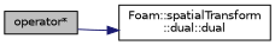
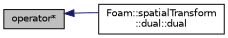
  digraph {
    rankdir=LR
    node [color=black fontname=Helvetica fontsize=10 shape=record]
    n1 [fillcolor=grey75 fontcolor=black height=0.2 label="operator*" style=filled width=0.4]
    n2 [height=0.2 label="Foam::spatialTransform\l::dual::dual" width=0.4]
-   n1 -> n2 [color=midnightblue fontname=Helvetica fontsize=10 labelfontname=Helvetica labelfontsize=10 style=solid]
+   n2 -> n1 [color=midnightblue fontname=Helvetica fontsize=10 labelfontname=Helvetica labelfontsize=10 style=solid]
  }
